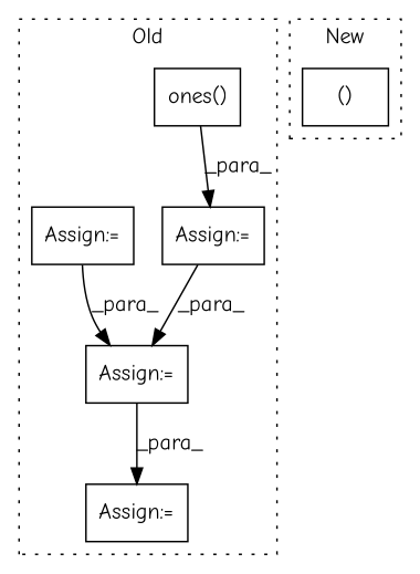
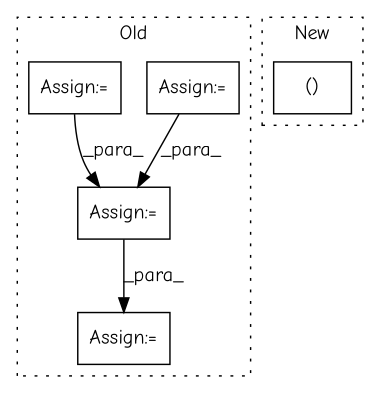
  digraph {
    fontname="Comic Neue"
    node [a=68 l=3 shape=box fontname="Comic Neue"]
    edge [fontname="Comic Neue"]
-   n1 [a=75 l="8,1" label="ones()" s="5846,5863"]
    n2 [label="Assign:=" s=6090]
    n3 [label="Assign:=" s=5837]
    n4 [label="Assign:=" s=6051]
    n5 [label="Assign:=" s=5982]
    n6 [a=54 l=17 label="()" s=6824]
    subgraph cluster_1 {
      label=Old
      style=dotted
-     n1
      n2
      n3
      n4
      n5
    }
    subgraph cluster_2 {
      label=New
      style=dotted
      n6
    }
-   n1 -> n3 [label=_para_]
    n3 -> n4 [label=_para_]
    n4 -> n2 [label=_para_]
    n5 -> n4 [label=_para_]
  }
